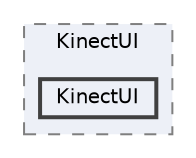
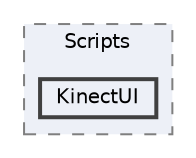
  digraph {
    compound=true
    rankdir=LR
    n1 [color=grey25 fillcolor="#edf0f7" fontname=Helvetica fontsize=10 height=0.2 label=KinectUI shape=box style="filled,bold" width=0.4]
    subgraph cluster_1 {
      bgcolor="#edf0f7"
      fontname=Helvetica
      fontsize=10
-     label=KinectUI
+     label=Scripts
      pencolor=grey50
      style="filled,dashed"
      n1
    }
  }
